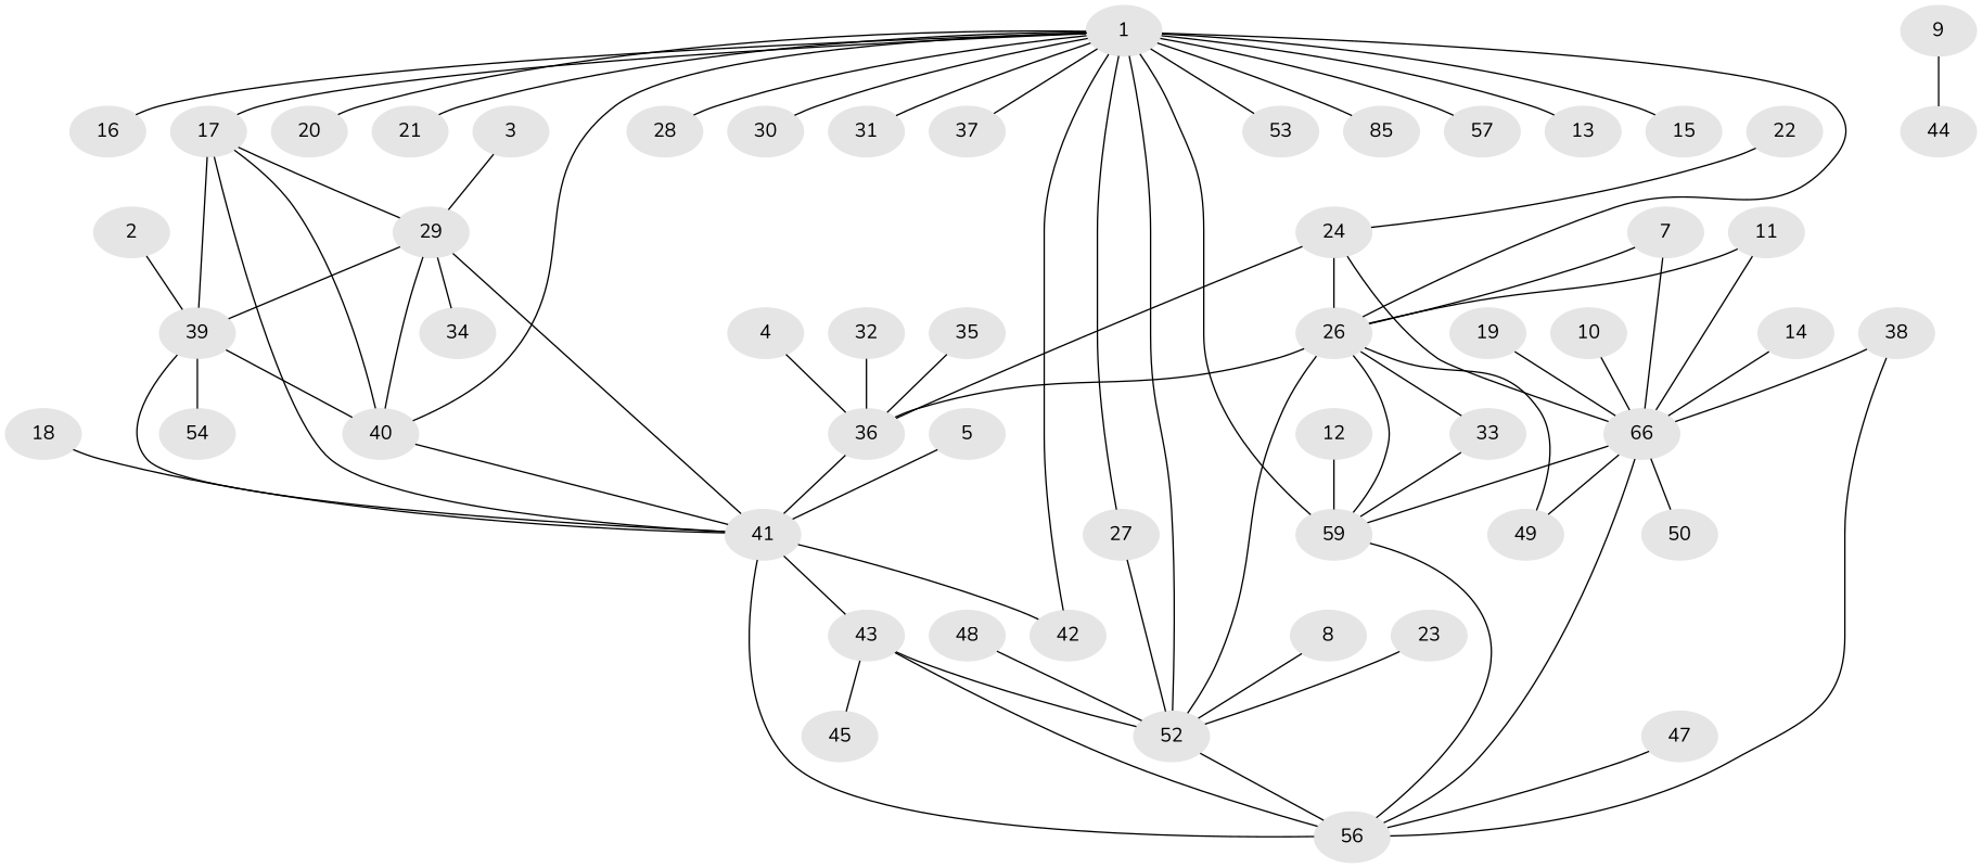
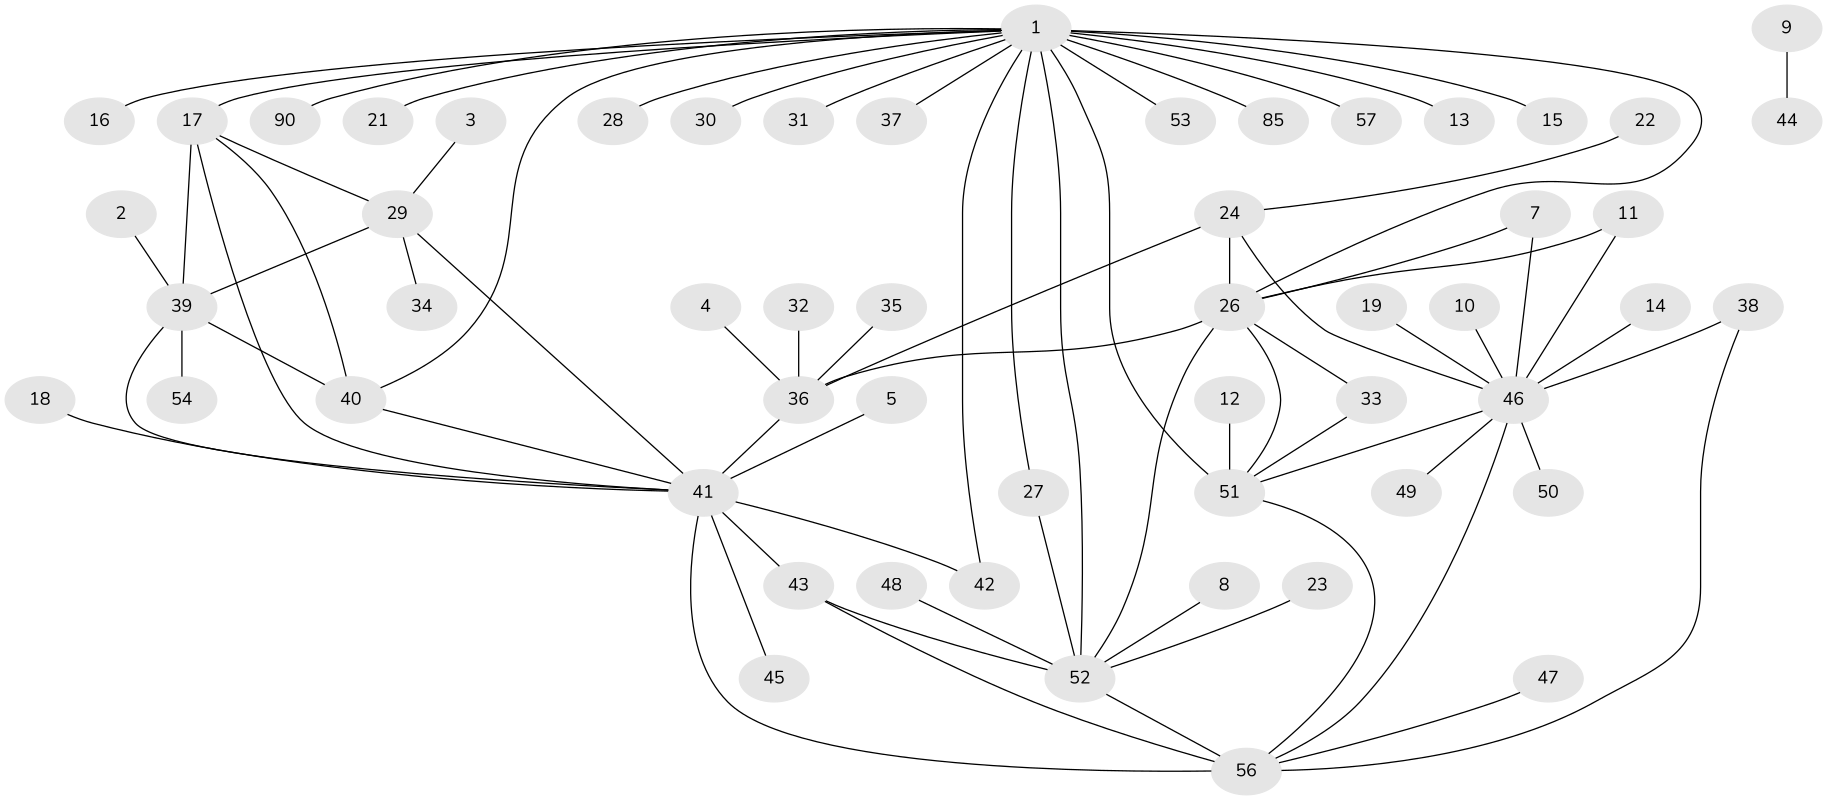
  graph {
    fontname=Nunito
    node [color=gray90 fontname=Nunito style=filled]
    edge [fontname=Nunito weight=1.0]
    1
    13
    15
    16
    17
-   20
+   20 [label=90]
    21
    26
    27
    28
    30
    31
    37
    40
    42
-   51 [label=59]
+   51
    52
    53
    n19 [label=85]
    57
    39
    29
    41
    36
    33
    49
    56
    2
    54
    3
    34
    4
    5
    43
    45
    7
-   46 [label=66]
+   46
    50
    8
    9
    44
    10
    11
    12
    14
    18
    19
    22
    24
    23
    32
    35
    38
    47
    48
    1 -- 13
    1 -- 15
    1 -- 16
    1 -- 17
    1 -- 20
    1 -- 21
    1 -- 26
    1 -- 27
    1 -- 28
    1 -- 30
    1 -- 31
    1 -- 37
    1 -- 40
    1 -- 42
    1 -- 51 [weight=4.0]
    1 -- 52
    1 -- 53
    1 -- n19
    1 -- 57
    17 -- 40
    17 -- 39
    17 -- 29
    17 -- 41
    26 -- 51
    26 -- 52
    26 -- 36
    26 -- 33
-   26 -- 49
    27 -- 52
    40 -- 41
    51 -- 56
    52 -- 56
    39 -- 40
    39 -- 41
    39 -- 54
-   29 -- 40
    29 -- 39
    29 -- 41
    29 -- 34
    41 -- 42
    41 -- 56
    41 -- 43 [weight=2.0]
-   43 -- 45
+   41 -- 45
    36 -- 41
    33 -- 51
    2 -- 39
    3 -- 29
    4 -- 36
    5 -- 41
    43 -- 52 [weight=3.0]
    43 -- 56 [weight=4.0]
    7 -- 26
    7 -- 46
    46 -- 51
    46 -- 49
    46 -- 56 [weight=3.0]
    46 -- 50
    8 -- 52
    9 -- 44
    10 -- 46
    11 -- 26
    11 -- 46
    12 -- 51
    14 -- 46
    18 -- 41
    19 -- 46
    22 -- 24
    24 -- 26 [weight=3.0]
    24 -- 36 [weight=3.0]
    24 -- 46
    23 -- 52
    32 -- 36
    35 -- 36
    38 -- 56
    38 -- 46 [weight=3.0]
    47 -- 56
    48 -- 52
  }
